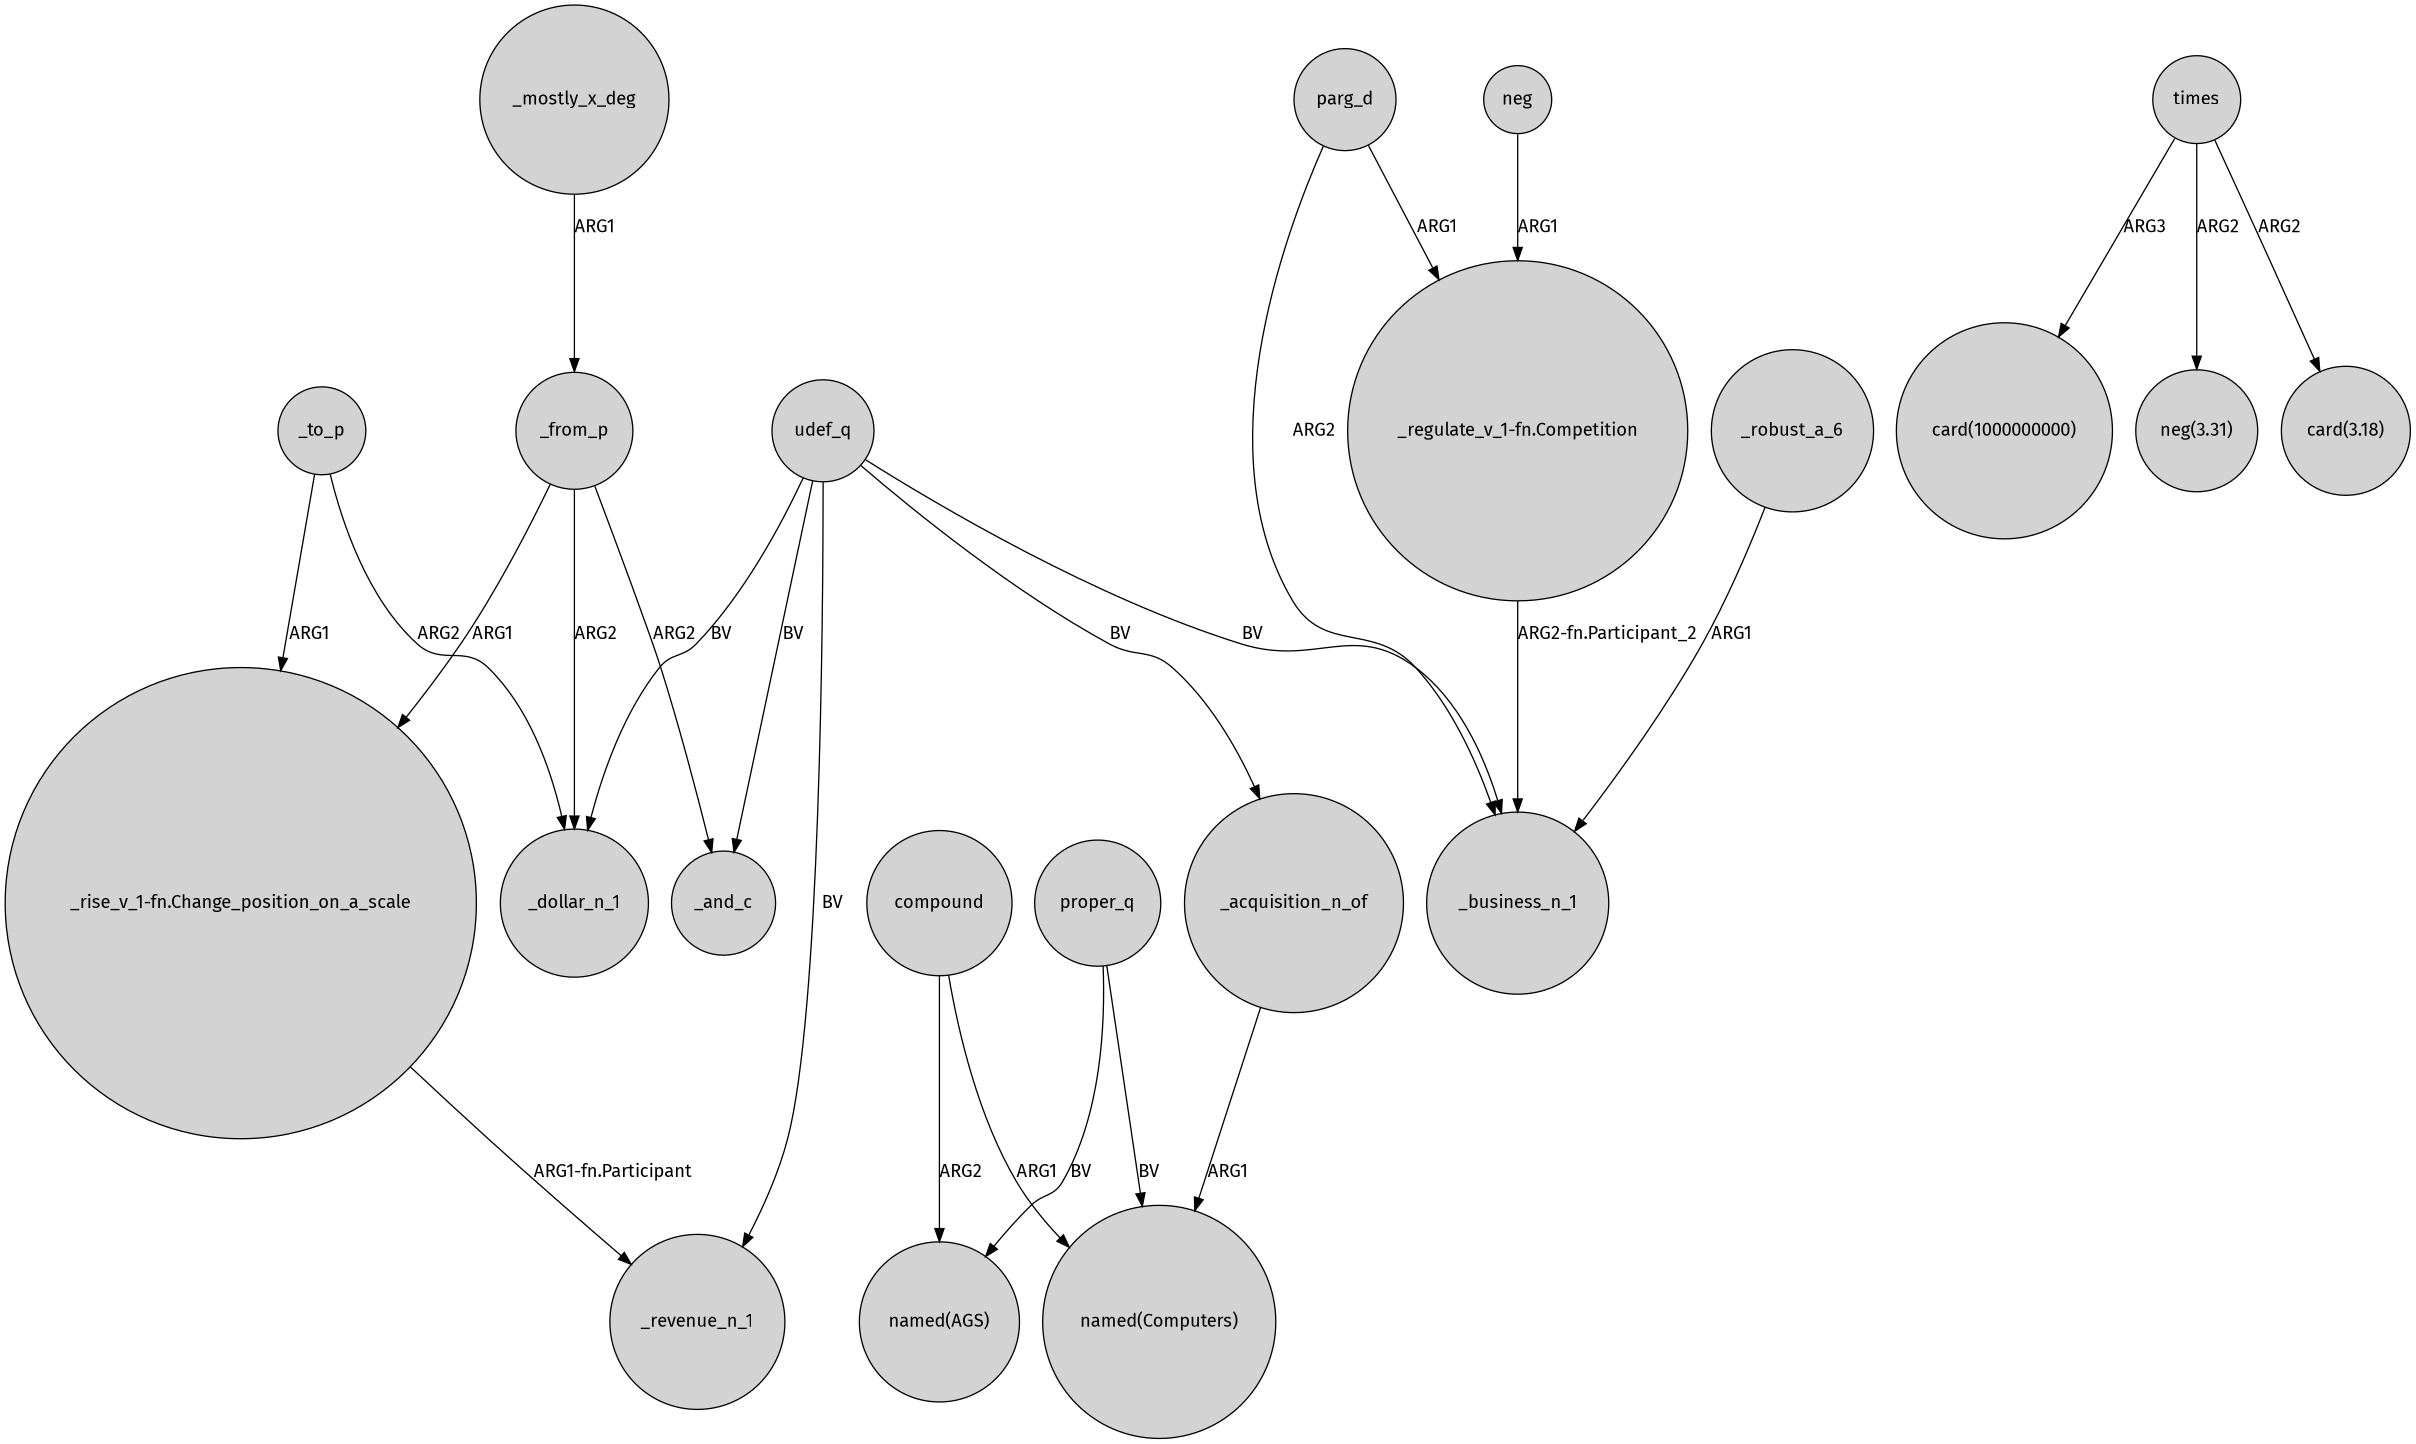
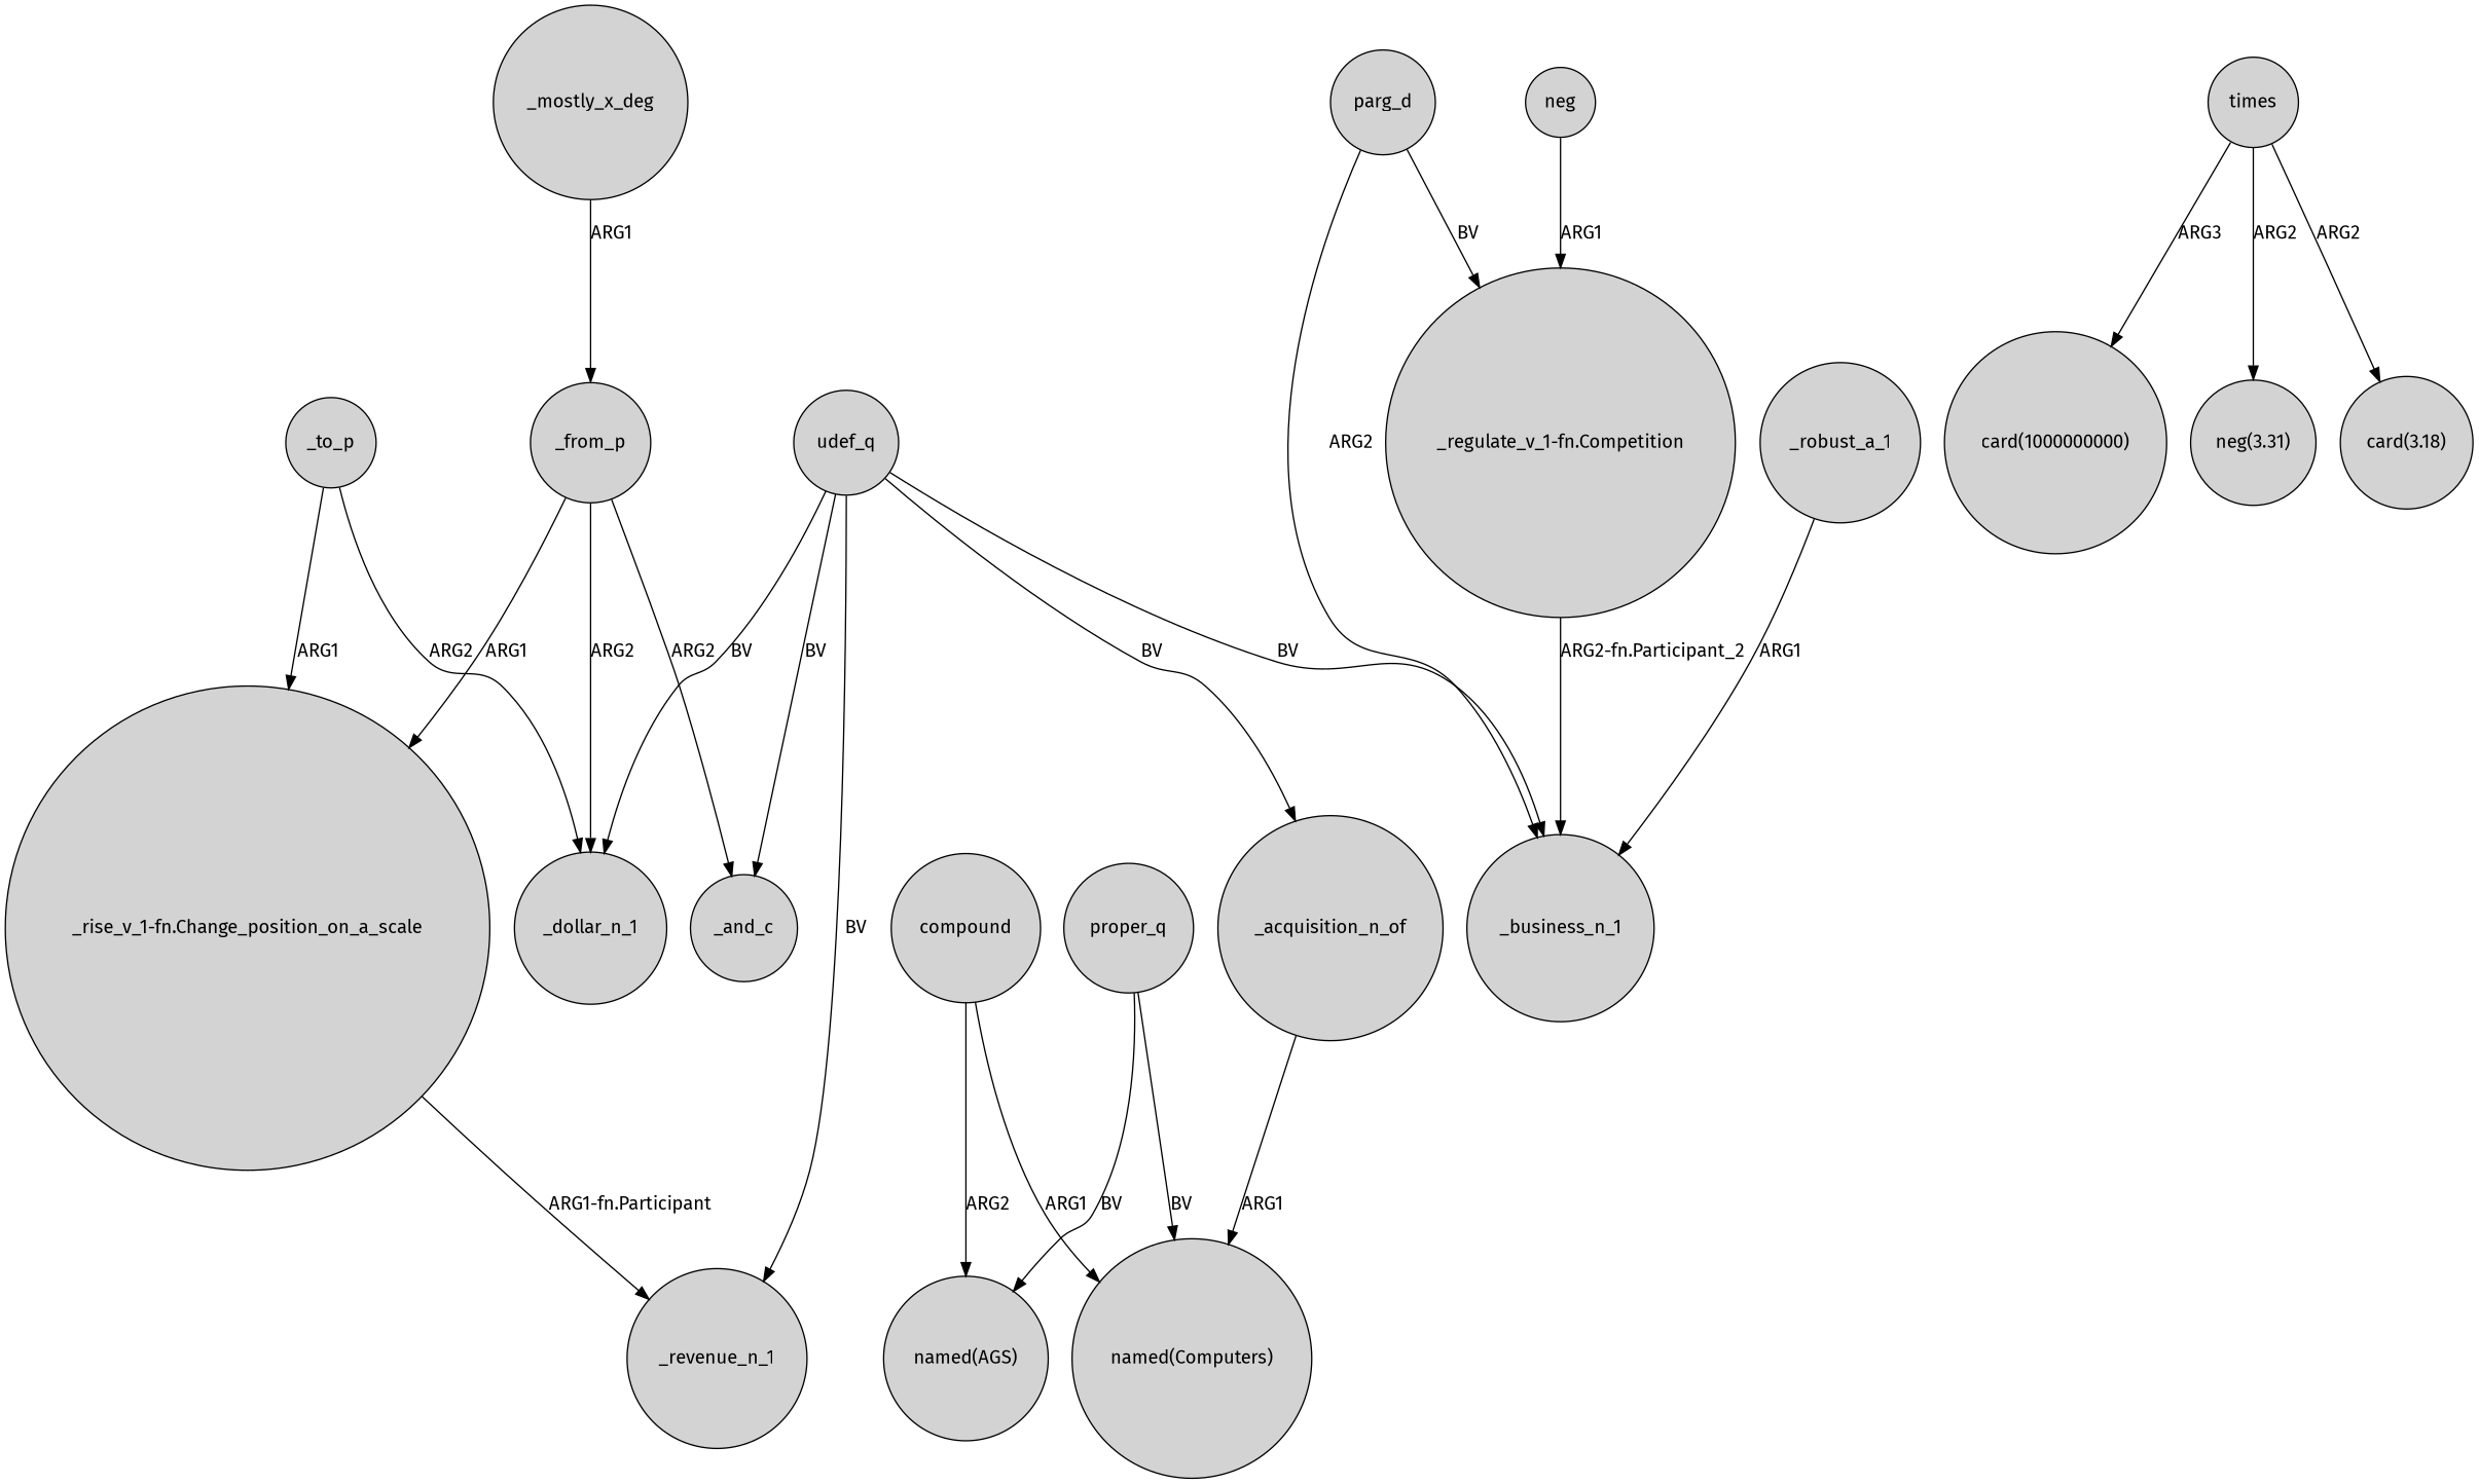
  digraph {
    fontname="Fira Sans"
    node [fontname="Fira Sans" shape=circle style=filled]
    edge [fontname="Fira Sans"]
    "_rise_v_1-fn.Change_position_on_a_scale"
    _revenue_n_1
    _acquisition_n_of
    "named(Computers)"
    _to_p
    _dollar_n_1
    _from_p
    _and_c
    times
    "card(1000000000)"
    n11 [label="neg(3.31)"]
    "card(3.18)"
    parg_d
    _business_n_1
    "_regulate_v_1-fn.Competition"
    neg
    udef_q
    compound
    "named(AGS)"
    _mostly_x_deg
    proper_q
-   _robust_a_1 [label=_robust_a_6]
+   _robust_a_1
    "_rise_v_1-fn.Change_position_on_a_scale" -> _revenue_n_1 [label="ARG1-fn.Participant"]
    _acquisition_n_of -> "named(Computers)" [label=ARG1]
    _to_p -> "_rise_v_1-fn.Change_position_on_a_scale" [label=ARG1]
    _to_p -> _dollar_n_1 [label=ARG2]
    _from_p -> "_rise_v_1-fn.Change_position_on_a_scale" [label=ARG1]
    _from_p -> _dollar_n_1 [label=ARG2]
    _from_p -> _and_c [label=ARG2]
    times -> "card(1000000000)" [label=ARG3]
    times -> n11 [label=ARG2]
    times -> "card(3.18)" [label=ARG2]
    parg_d -> _business_n_1 [label=ARG2]
-   parg_d -> "_regulate_v_1-fn.Competition" [label=ARG1]
+   parg_d -> "_regulate_v_1-fn.Competition" [label=BV]
    "_regulate_v_1-fn.Competition" -> _business_n_1 [label="ARG2-fn.Participant_2"]
    neg -> "_regulate_v_1-fn.Competition" [label=ARG1]
    udef_q -> _revenue_n_1 [label=BV]
    udef_q -> _acquisition_n_of [label=BV]
    udef_q -> _dollar_n_1 [label=BV]
    udef_q -> _and_c [label=BV]
    udef_q -> _business_n_1 [label=BV]
    compound -> "named(Computers)" [label=ARG1]
    compound -> "named(AGS)" [label=ARG2]
    _mostly_x_deg -> _from_p [label=ARG1]
    proper_q -> "named(Computers)" [label=BV]
    proper_q -> "named(AGS)" [label=BV]
    _robust_a_1 -> _business_n_1 [label=ARG1]
  }
